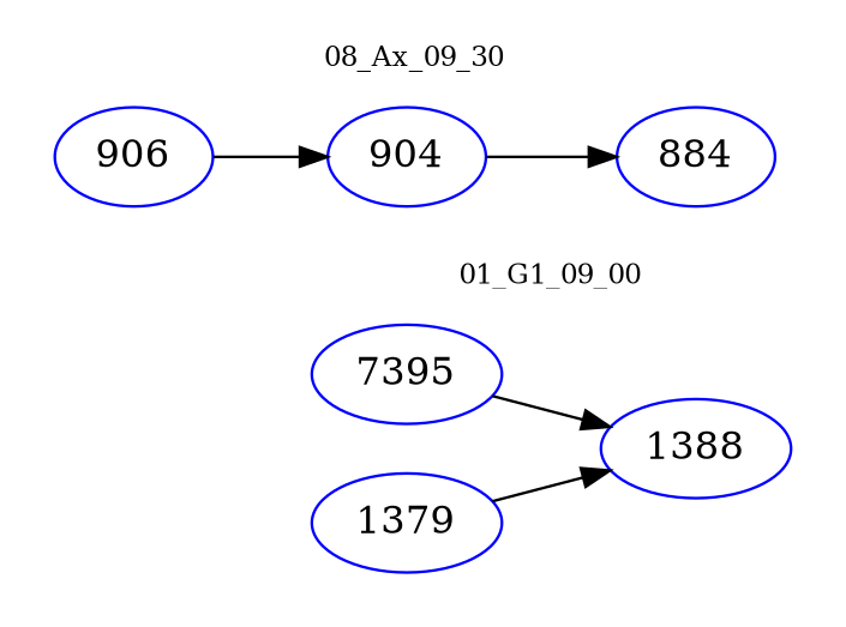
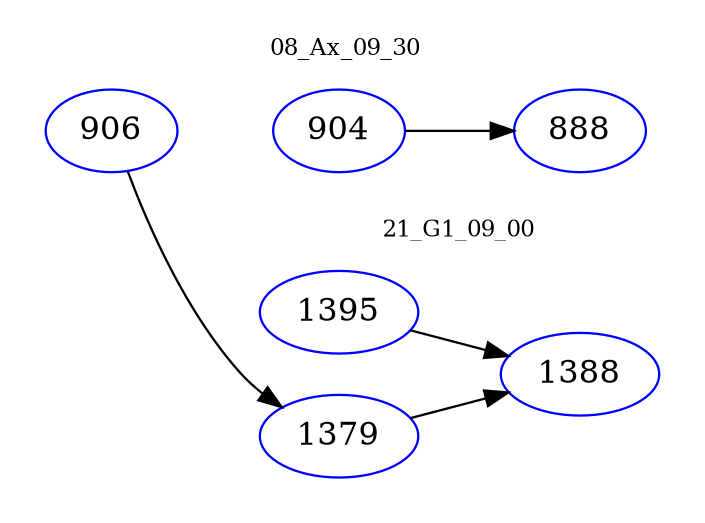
  digraph {
    rankdir=LR
    node [color=blue]
    edge [color=black]
    n1 [label=906]
    n2 [label=904]
-   n3 [label=884]
-   n4 [label=7395]
+   n3 [label=888]
+   n4 [label=1395]
    n5 [label=1388]
    n6 [label=1379]
    subgraph cluster_1 {
      color=white
      fontsize=10
      label="08_Ax_09_30"
      n1
      n2
      n3
    }
    subgraph cluster_2 {
      color=white
      fontsize=10
-     label="01_G1_09_00"
+     label="21_G1_09_00"
      n4
      n5
      n6
    }
-   n1 -> n2
+   n1 -> n6
    n2 -> n3
    n4 -> n5
    n6 -> n5
  }
